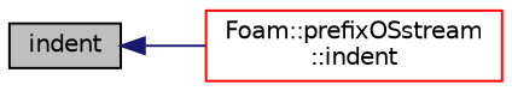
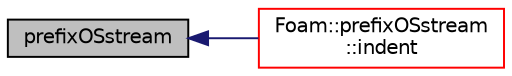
  digraph {
    rankdir=LR
    node [fontname=Helvetica fontsize=10 shape=record]
-   n1 [color=black fillcolor=grey75 fontcolor=black height=0.2 label=indent style=filled width=0.4]
+   n1 [color=black fillcolor=grey75 fontcolor=black height=0.2 label=prefixOSstream style=filled width=0.4]
    n2 [color=red height=0.2 label="Foam::prefixOSstream\l::indent" width=0.4]
    n1 -> n2 [color=midnightblue dir=back fontname=Helvetica fontsize=10 labelfontname=Helvetica labelfontsize=10 style=solid]
  }
